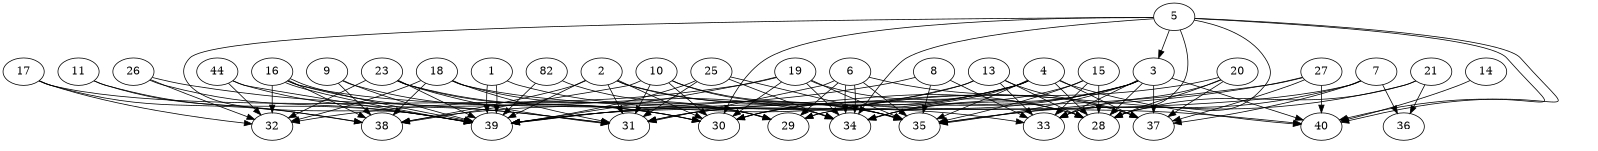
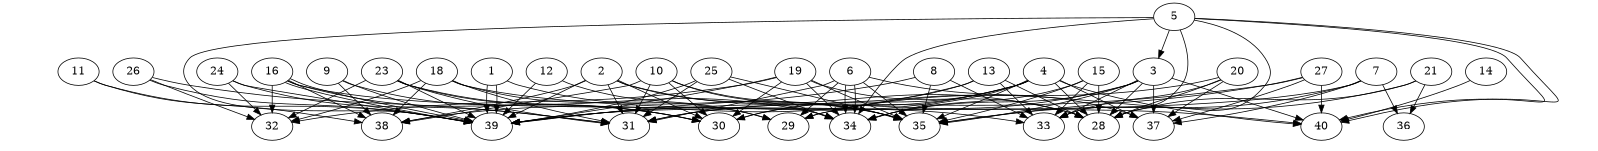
  digraph {
    fontname="DejaVu Serif"
    node [alpha=0.13 fontname="DejaVu Serif"]
    edge [fontname="DejaVu Serif"]
    1 [alpha=0.00 expect_size=20276224]
    35 [alpha=0.19 expect_size=43383808]
    39 [expect_size=50380800]
    2 [alpha=0.17 expect_size=9131008]
    28 [alpha=0.18 expect_size=8462336]
    30 [alpha=0.16 expect_size=9703424]
    31 [alpha=0.00 expect_size=30023680]
    38 [expect_size=7763968]
    3 [expect_size=47892480]
    33 [alpha=0.14 expect_size=37079040]
    34 [expect_size=23166976]
    37 [alpha=0.10 expect_size=43827200]
    40 [alpha=0.08 expect_size=49526784]
    4 [alpha=0.07 expect_size=21051392]
    5 [alpha=0.15 expect_size=16051200]
    6 [alpha=0.17 expect_size=19183616]
    29 [alpha=0.20 expect_size=40501248]
    7 [alpha=0.19 expect_size=22197248]
    36 [alpha=0.05 expect_size=14166016]
    8 [alpha=0.19 expect_size=8088576]
    9 [alpha=0.19 expect_size=24649728]
    10 [alpha=0.10 expect_size=39258112]
    11 [alpha=0.04 expect_size=25662464]
-   12 [alpha=0.02 expect_size=26365952 label=82]
+   12 [alpha=0.02 expect_size=26365952]
    13 [alpha=0.19 expect_size=19889152]
    14 [expect_size=51082240]
    15 [expect_size=20368384]
    32 [alpha=0.14 expect_size=22124544]
    16 [alpha=0.06 expect_size=7735296]
-   17 [alpha=0.18 expect_size=48468992]
    18 [alpha=0.14 expect_size=46787584]
    19 [alpha=0.07 expect_size=45202432]
    20 [alpha=0.09 expect_size=42835968]
    21 [alpha=0.17 expect_size=19757056]
    23 [alpha=0.14 expect_size=34301952]
-   24 [alpha=0.09 expect_size=32038912 label=44]
+   24 [alpha=0.09 expect_size=32038912]
    25 [alpha=0.08 expect_size=16332800]
    26 [expect_size=46431232]
    27 [alpha=0.05 expect_size=13732864]
    1 -> 35
    1 -> 39
    1 -> 39
    2 -> 35
    2 -> 39
    2 -> 28
    2 -> 30
    2 -> 31
    2 -> 38
    3 -> 35
    3 -> 28
-   3 -> 30
    3 -> 31
    3 -> 33
    3 -> 34
    3 -> 37
    3 -> 40
    4 -> 35
    4 -> 39
    4 -> 28
    4 -> 30
    4 -> 31
    4 -> 34
    4 -> 37
    4 -> 40
    5 -> 39
    5 -> 28
-   5 -> 30
    5 -> 3
    5 -> 33
    5 -> 34
    5 -> 40
    5 -> 40
    6 -> 35
    6 -> 31
    6 -> 34
    6 -> 34
    6 -> 37
    6 -> 29
    7 -> 35
    7 -> 39
    7 -> 37
    7 -> 36
    8 -> 35
    8 -> 39
    8 -> 33
    9 -> 39
    9 -> 30
    9 -> 38
    10 -> 35
    10 -> 30
    10 -> 31
    10 -> 38
    10 -> 34
    11 -> 39
    11 -> 38
    12 -> 39
    12 -> 29
    13 -> 28
    13 -> 30
    13 -> 38
    13 -> 33
-   13 -> 37
    14 -> 40
    15 -> 35
    15 -> 28
    15 -> 33
    15 -> 34
    16 -> 39
    16 -> 39
    16 -> 30
    16 -> 38
    16 -> 33
    16 -> 32
-   17 -> 38
-   17 -> 29
-   17 -> 32
    18 -> 31
    18 -> 38
    18 -> 40
    18 -> 29
    18 -> 32
    19 -> 35
    19 -> 39
    19 -> 28
    19 -> 30
    19 -> 34
    19 -> 32
    20 -> 28
    20 -> 33
    20 -> 37
    20 -> 29
    21 -> 28
    21 -> 29
    21 -> 36
    23 -> 39
    23 -> 30
    23 -> 31
    23 -> 34
    23 -> 32
    24 -> 39
    24 -> 31
    24 -> 32
    25 -> 35
    25 -> 39
    25 -> 31
    25 -> 34
    26 -> 39
    26 -> 31
    26 -> 32
    27 -> 35
    27 -> 39
    27 -> 37
    27 -> 40
  }
